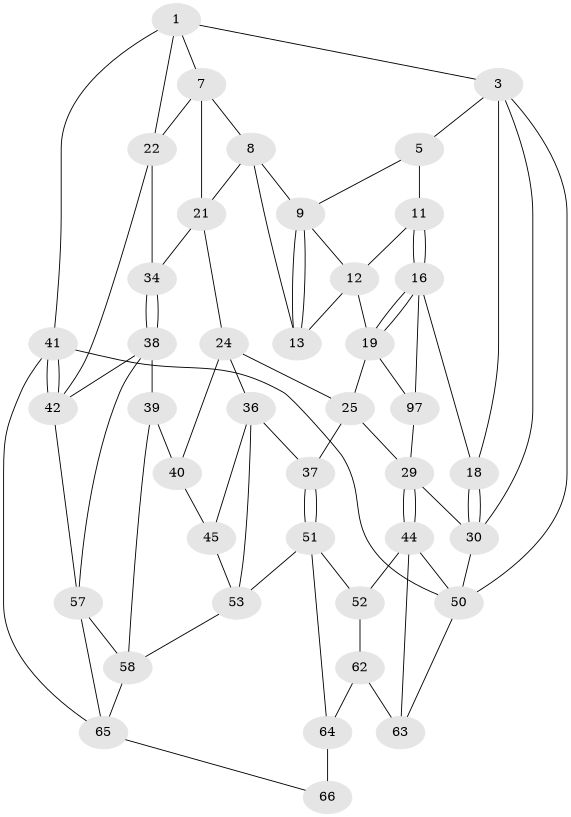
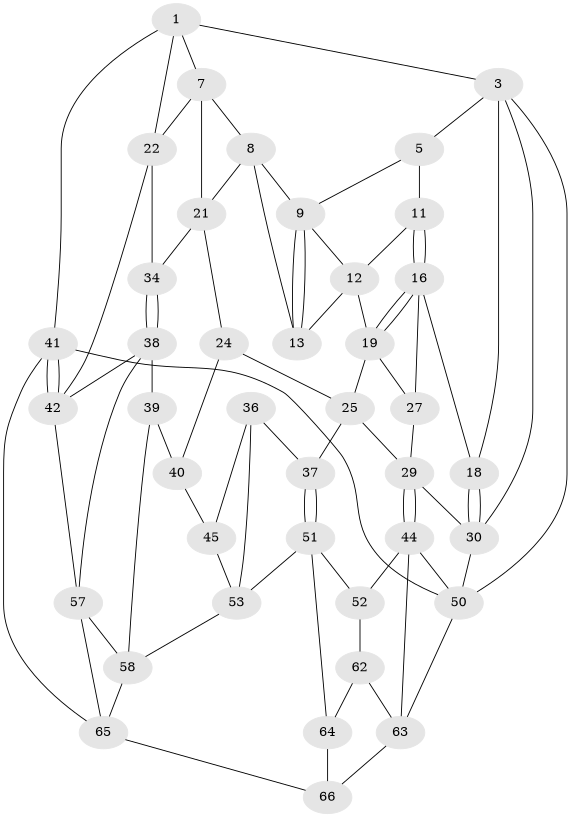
  graph {
    node [color=gray90 style=filled]
    1 [super="+2"]
    3 [super="+4"]
    7 [super="+20"]
    22 [super="+33"]
    41
    5 [super="+6"]
    18
    30 [super="+32"]
    50 [super="+55"]
    8 [super="+15"]
    21 [super="+23"]
    34
    42 [super="+43"]
    65 [super="+70"]
    9 [super="+10"]
    11
    63 [super="+68"]
    13
    12 [super="+14"]
    16 [super="+17"]
    24 [super="+35"]
    19 [super="+26"]
-   27 [super="+28" label=97]
+   27 [super="+28"]
    25 [super="+31"]
    29
    37
    36 [super="+46"]
    40 [super="+44"]
    38 [super="+47"]
    57 [super="+69"]
    45
    53 [super="+59"]
    51 [super="+54"]
    n34 [label=44 super="+49"]
    52 [super="+61"]
    39 [super="+56"]
    58 [super="+60"]
    64 [super="+67"]
    66
    62
    1 -- 3
    1 -- 7
    1 -- 22
    1 -- 41
    3 -- 5
    3 -- 18
    3 -- 30
    3 -- 50
    7 -- 22
    7 -- 8
    7 -- 21
    22 -- 34
    22 -- 42
    41 -- 50
    41 -- 42
    41 -- 42
    41 -- 65
    5 -- 9
    5 -- 11
    18 -- 30
    18 -- 30
    30 -- 50
    50 -- 63
    8 -- 21
    8 -- 9
    8 -- 13
    21 -- 34
    21 -- 24
    34 -- 38
    34 -- 38
    42 -- 57
    65 -- 66
    9 -- 13
    9 -- 13
    9 -- 12
    11 -- 12
    11 -- 16
    11 -- 16
+   63 -- 66
    12 -- 13
    12 -- 19
    16 -- 18
    16 -- 19
    16 -- 19
    16 -- 27
    24 -- 25
-   24 -- 36
    24 -- 40
    19 -- 27
    19 -- 25
    27 -- 29
    25 -- 29
    25 -- 37
    29 -- 30
    29 -- n34
    29 -- n34
    37 -- 51
    37 -- 51
    36 -- 37
    36 -- 45
    36 -- 53
    40 -- 45
    38 -- 42
    38 -- 57
    38 -- 39
    57 -- 65
    57 -- 58
    45 -- 53
    53 -- 58
    51 -- 53
    51 -- 52
    51 -- 64
    n34 -- 50
    n34 -- 63
    n34 -- 52
    52 -- 62
    39 -- 40 [weight=2]
    39 -- 58
    58 -- 65
    64 -- 66
    62 -- 63
    62 -- 64
  }
